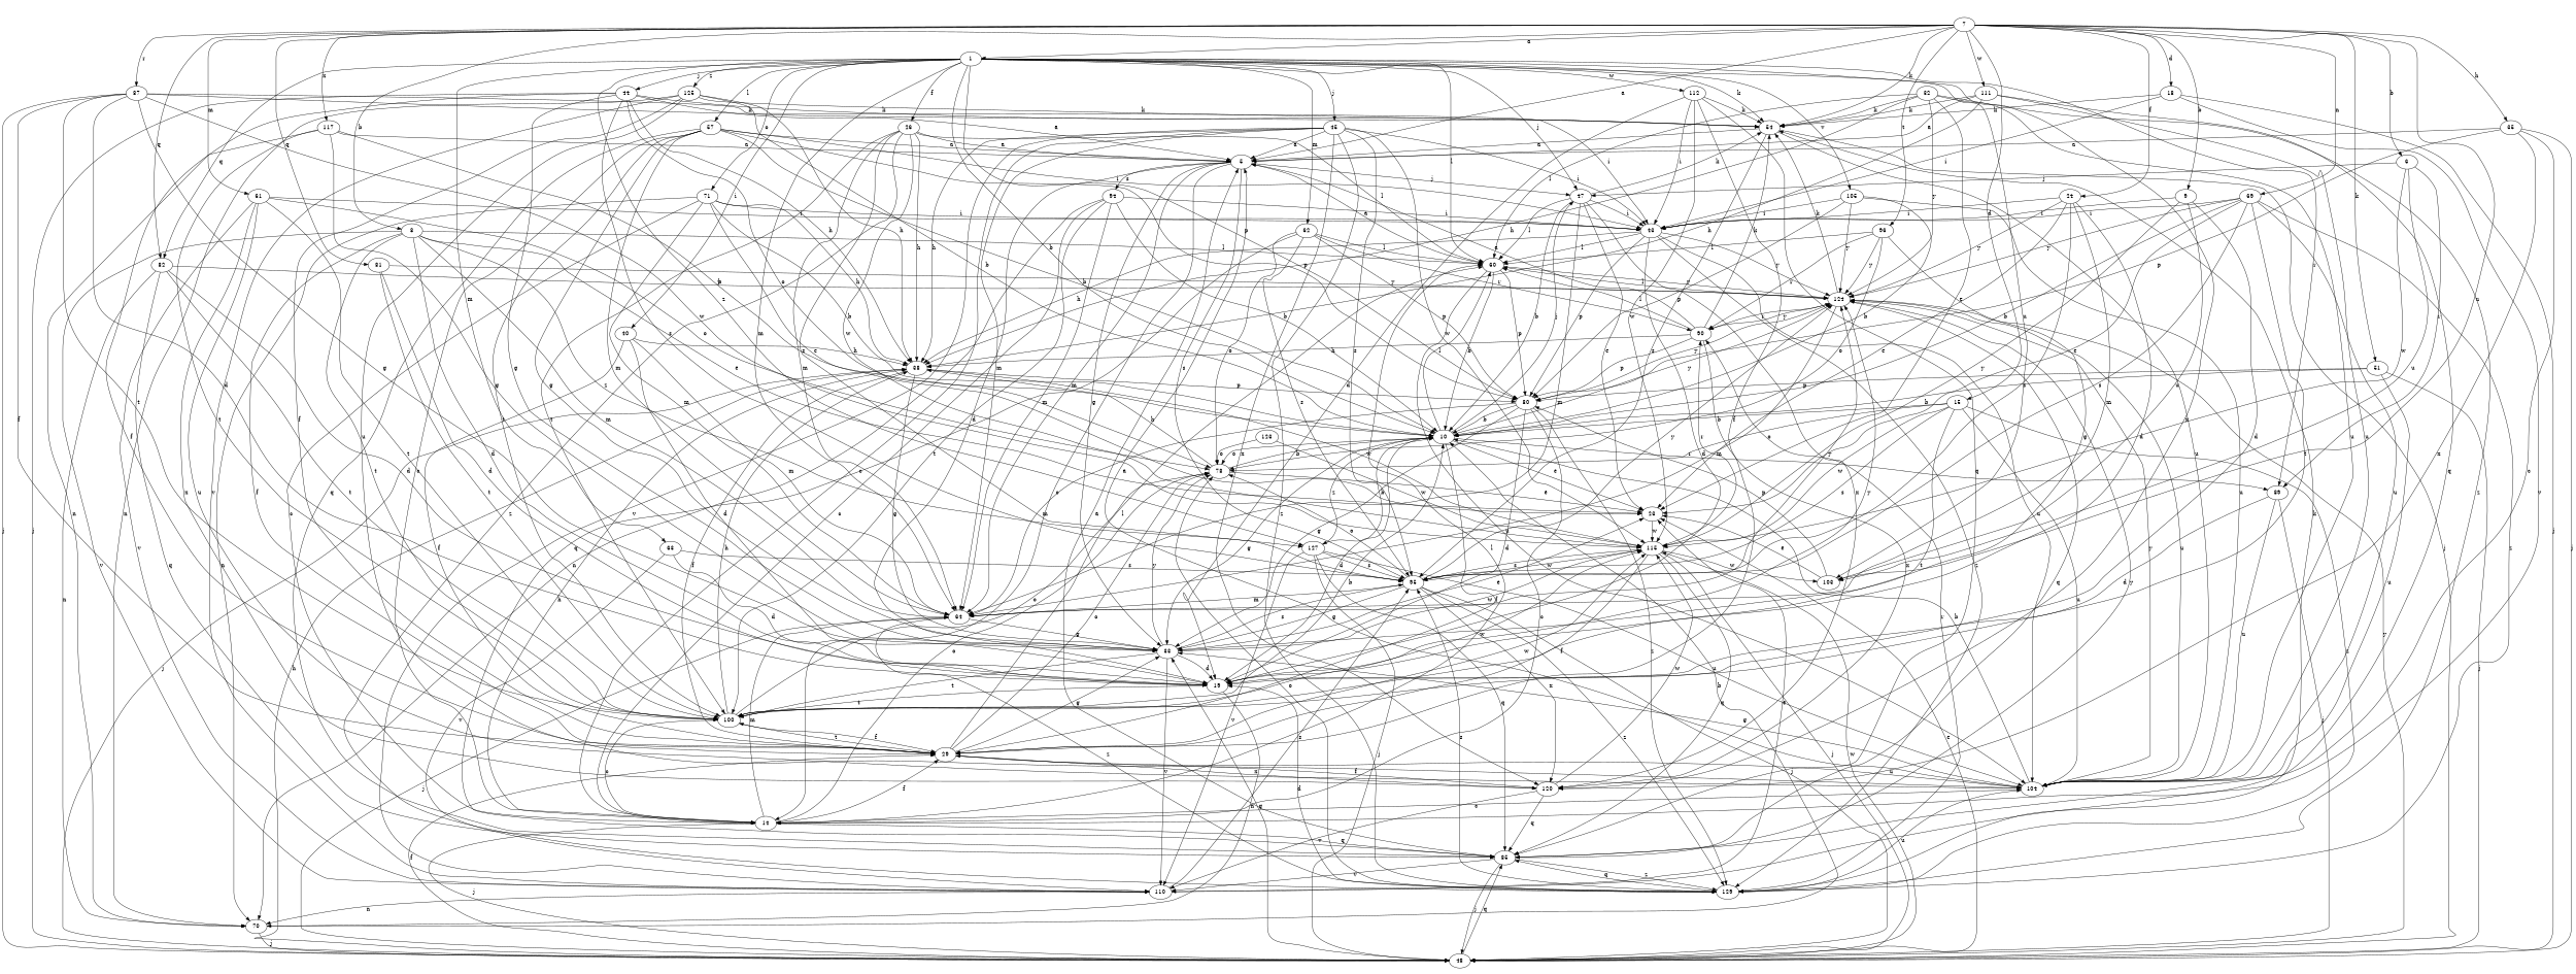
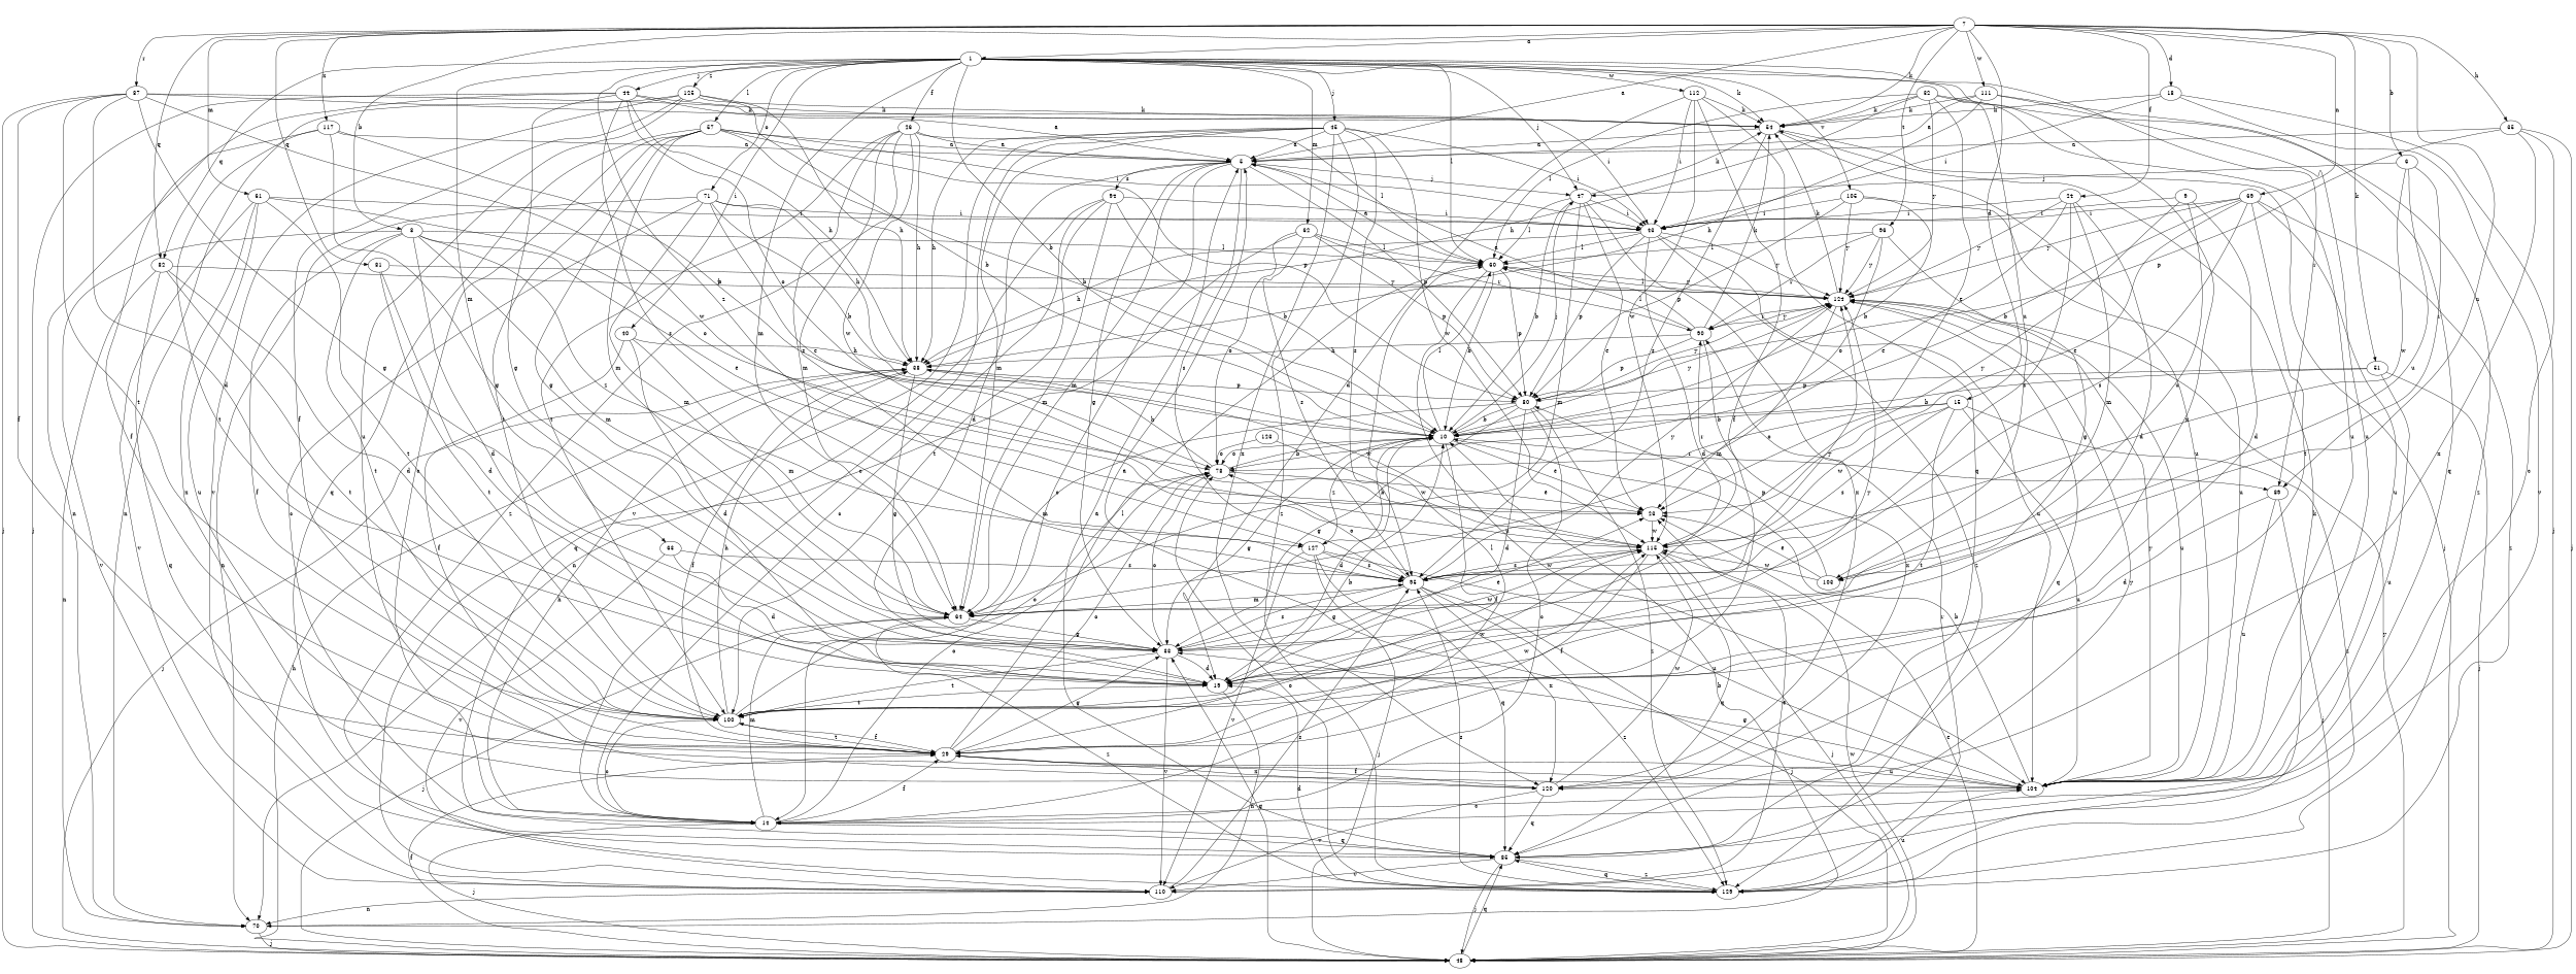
  strict digraph {
    n1 [label=7]
    1
    5
    6
    8
    9
    15
    18
    24
    35
    51
    54
    61
    69
    81
    82
    87
    96
    103
    111
    n21 [label=117]
    10
    26
    40
    44
    45
    47
    57
    60
    62
    63
    64
    71
    80
    89
    105
    112
    120
    125
    127
    14
    19
    33
    94
    95
    115
    23
    29
    100
    110
    43
    n52 [label=78]
    104
    129
    48
    124
    85
    70
    90
    38
    32
    123
    n1 -> 1 [label=a]
    n1 -> 5 [label=a]
    n1 -> 6 [label=b]
    n1 -> 8 [label=b]
-   n1 -> 9 [label=b]
    n1 -> 15 [label=d]
    n1 -> 18 [label=d]
    n1 -> 24 [label=f]
    n1 -> 35 [label=h]
    n1 -> 51 [label=k]
    n1 -> 54 [label=k]
    n1 -> 61 [label=m]
    n1 -> 69 [label=n]
    n1 -> 81 [label=q]
    n1 -> 82 [label=q]
    n1 -> 87 [label=r]
    n1 -> 96 [label=t]
    n1 -> 103 [label=u]
    n1 -> 111 [label=w]
    n1 -> n21 [label=x]
    1 -> 54 [label=k]
    1 -> 82 [label=q]
    1 -> 103 [label=u]
    1 -> 10 [label=b]
    1 -> 26 [label=f]
    1 -> 40 [label=i]
    1 -> 44 [label=j]
    1 -> 45 [label=j]
    1 -> 47 [label=j]
    1 -> 57 [label=l]
    1 -> 60 [label=l]
    1 -> 62 [label=m]
    1 -> 63 [label=m]
    1 -> 64 [label=m]
    1 -> 71 [label=o]
-   1 -> 80 [label=p]
+   5 -> 80 [label=p]
    1 -> 89 [label=r]
    1 -> 105 [label=v]
    1 -> 112 [label=w]
    1 -> 120 [label=x]
    1 -> 125 [label=z]
    1 -> 127 [label=z]
    5 -> 47 [label=j]
    5 -> 64 [label=m]
    5 -> 14 [label=c]
    5 -> 19 [label=d]
    5 -> 33 [label=g]
    5 -> 94 [label=s]
    5 -> 95 [label=s]
    6 -> 103 [label=u]
    6 -> 47 [label=j]
    6 -> 89 [label=r]
    6 -> 115 [label=w]
    8 -> 60 [label=l]
    8 -> 64 [label=m]
    8 -> 127 [label=z]
    8 -> 19 [label=d]
    8 -> 23 [label=e]
    8 -> 29 [label=f]
    8 -> 100 [label=t]
    8 -> 110 [label=v]
    9 -> 103 [label=u]
    9 -> 19 [label=d]
    9 -> 115 [label=y]
    9 -> 43 [label=i]
    15 -> 10 [label=b]
    15 -> 95 [label=s]
    15 -> 115 [label=w]
    15 -> 100 [label=t]
    15 -> n52 [label=o]
    15 -> 104 [label=u]
    15 -> 129 [label=z]
    18 -> 54 [label=k]
    18 -> 110 [label=v]
    18 -> 43 [label=i]
    18 -> 48 [label=j]
    24 -> 64 [label=m]
    24 -> 19 [label=d]
    24 -> 95 [label=s]
    24 -> 23 [label=e]
    24 -> 43 [label=i]
    24 -> 124 [label=y]
    35 -> 5 [label=a]
    35 -> 80 [label=p]
    35 -> 120 [label=x]
    35 -> 14 [label=c]
    35 -> 48 [label=j]
    51 -> 10 [label=b]
    51 -> 80 [label=p]
    51 -> 104 [label=u]
    51 -> 48 [label=j]
    54 -> 5 [label=a]
    54 -> 95 [label=s]
    54 -> 104 [label=u]
    54 -> 48 [label=j]
    61 -> 120 [label=x]
    61 -> 100 [label=t]
    61 -> 110 [label=v]
    61 -> 43 [label=i]
    61 -> n52 [label=o]
    61 -> 104 [label=u]
    69 -> 10 [label=b]
    69 -> 95 [label=s]
    69 -> 23 [label=e]
    69 -> 100 [label=t]
    69 -> 43 [label=i]
    69 -> 104 [label=u]
    69 -> 129 [label=z]
    69 -> 124 [label=y]
    81 -> 19 [label=d]
    81 -> 100 [label=t]
    81 -> 124 [label=y]
    82 -> 19 [label=d]
    82 -> 100 [label=t]
    82 -> 124 [label=y]
    82 -> 85 [label=q]
    82 -> 70 [label=n]
    87 -> 54 [label=k]
    87 -> 19 [label=d]
    87 -> 33 [label=g]
    87 -> 115 [label=w]
    87 -> 29 [label=f]
    87 -> 100 [label=t]
    87 -> 43 [label=i]
    87 -> 48 [label=j]
    96 -> 60 [label=l]
    96 -> 33 [label=g]
    96 -> n52 [label=o]
    96 -> 124 [label=y]
    96 -> 90 [label=r]
    103 -> 80 [label=p]
-   115 -> 103 [label=w]
+   103 -> 115 [label=w]
    103 -> 23 [label=e]
    111 -> 5 [label=a]
    111 -> 54 [label=k]
    111 -> 104 [label=u]
    111 -> 85 [label=q]
    111 -> 38 [label=h]
    n21 -> 5 [label=a]
    n21 -> 10 [label=b]
    n21 -> 33 [label=g]
    n21 -> 29 [label=f]
    n21 -> 100 [label=t]
    10 -> 47 [label=j]
    10 -> 60 [label=l]
    10 -> 89 [label=r]
    10 -> 127 [label=z]
    10 -> 19 [label=d]
    10 -> 33 [label=g]
    10 -> 23 [label=e]
    10 -> 29 [label=f]
    10 -> n52 [label=o]
    10 -> 124 [label=y]
    26 -> 5 [label=a]
    26 -> 60 [label=l]
    26 -> 64 [label=m]
    26 -> 95 [label=s]
    26 -> 115 [label=w]
    26 -> 100 [label=t]
    26 -> 129 [label=z]
    26 -> 38 [label=h]
    40 -> 64 [label=m]
    40 -> 19 [label=d]
    40 -> 29 [label=f]
    40 -> 38 [label=h]
    44 -> 5 [label=a]
    44 -> 54 [label=k]
    44 -> 33 [label=g]
    44 -> 95 [label=s]
    44 -> n52 [label=o]
    44 -> 48 [label=j]
    44 -> 70 [label=n]
    44 -> 38 [label=h]
    45 -> 5 [label=a]
    45 -> 64 [label=m]
    45 -> 120 [label=x]
    45 -> 14 [label=c]
    45 -> 95 [label=s]
    45 -> 115 [label=w]
    45 -> 110 [label=v]
    45 -> 43 [label=i]
    45 -> 129 [label=z]
    45 -> 38 [label=h]
    47 -> 54 [label=k]
    47 -> 10 [label=b]
    47 -> 60 [label=l]
    47 -> 64 [label=m]
    47 -> 120 [label=x]
    47 -> 23 [label=e]
    47 -> 43 [label=i]
    57 -> 5 [label=a]
    57 -> 10 [label=b]
    57 -> 64 [label=m]
    57 -> 80 [label=p]
    57 -> 14 [label=c]
    57 -> 33 [label=g]
    57 -> 100 [label=t]
    57 -> 43 [label=i]
    57 -> 85 [label=q]
    60 -> 5 [label=a]
    60 -> 10 [label=b]
    60 -> 80 [label=p]
    60 -> 104 [label=u]
    60 -> 124 [label=y]
    62 -> 60 [label=l]
    62 -> 80 [label=p]
    62 -> 95 [label=s]
    62 -> n52 [label=o]
    62 -> 85 [label=q]
    62 -> 90 [label=r]
    63 -> 19 [label=d]
    63 -> 95 [label=s]
    63 -> 110 [label=v]
    64 -> 33 [label=g]
    64 -> 129 [label=z]
    64 -> 48 [label=j]
    64 -> 124 [label=y]
    71 -> 10 [label=b]
    71 -> 64 [label=m]
    71 -> 14 [label=c]
    71 -> 23 [label=e]
    71 -> 43 [label=i]
    71 -> 70 [label=n]
    71 -> 38 [label=h]
    80 -> 10 [label=b]
    80 -> 64 [label=m]
    80 -> 14 [label=c]
    80 -> 19 [label=d]
    80 -> 33 [label=g]
    80 -> 129 [label=z]
    80 -> 124 [label=y]
    89 -> 19 [label=d]
    89 -> 104 [label=u]
    89 -> 48 [label=j]
    105 -> 10 [label=b]
    105 -> 80 [label=p]
    105 -> 43 [label=i]
    105 -> 104 [label=u]
    105 -> 124 [label=y]
    112 -> 54 [label=k]
    112 -> 19 [label=d]
    112 -> 115 [label=w]
    112 -> 29 [label=f]
    112 -> 43 [label=i]
    112 -> 85 [label=q]
    120 -> 115 [label=w]
    120 -> 29 [label=f]
    120 -> 110 [label=v]
    120 -> 85 [label=q]
    125 -> 54 [label=k]
    125 -> 10 [label=b]
    125 -> 29 [label=f]
    125 -> 110 [label=v]
    125 -> 104 [label=u]
    125 -> 70 [label=n]
    125 -> 38 [label=h]
    127 -> 10 [label=b]
    127 -> 95 [label=s]
    127 -> 110 [label=v]
    127 -> 104 [label=u]
    127 -> 48 [label=j]
    127 -> 85 [label=q]
    14 -> 60 [label=l]
    14 -> 64 [label=m]
    14 -> 29 [label=f]
    14 -> n52 [label=o]
    14 -> 48 [label=j]
    14 -> 85 [label=q]
    14 -> 38 [label=h]
    19 -> 100 [label=t]
    19 -> 124 [label=y]
    19 -> 70 [label=n]
    33 -> 19 [label=d]
    33 -> 95 [label=s]
    33 -> 115 [label=w]
    33 -> 23 [label=e]
    33 -> 100 [label=t]
    33 -> 110 [label=v]
-   33 -> n52 [label=y]
+   33 -> n52 [label=o]
    94 -> 10 [label=b]
    94 -> 64 [label=m]
    94 -> 14 [label=c]
    94 -> 100 [label=t]
    94 -> 43 [label=i]
    94 -> 70 [label=n]
    95 -> 64 [label=m]
    95 -> 120 [label=x]
    95 -> 33 [label=g]
    95 -> 115 [label=w]
    95 -> n52 [label=o]
    95 -> 129 [label=z]
    95 -> 48 [label=j]
    95 -> 124 [label=y]
    115 -> 95 [label=s]
    115 -> 29 [label=f]
    115 -> 48 [label=j]
    115 -> 85 [label=q]
    115 -> 90 [label=r]
    23 -> 115 [label=w]
    29 -> 60 [label=l]
    29 -> 120 [label=x]
    29 -> 33 [label=g]
    29 -> 115 [label=w]
    29 -> 100 [label=t]
    29 -> n52 [label=o]
    29 -> 104 [label=u]
    100 -> 10 [label=b]
    100 -> 14 [label=c]
    100 -> 115 [label=w]
    100 -> 29 [label=f]
    100 -> n52 [label=o]
    100 -> 38 [label=h]
    110 -> 95 [label=s]
    110 -> 23 [label=e]
    110 -> 70 [label=n]
    43 -> 60 [label=l]
    43 -> 80 [label=p]
    43 -> 19 [label=d]
    43 -> 104 [label=u]
    43 -> 129 [label=z]
    43 -> 124 [label=y]
    43 -> 38 [label=h]
    n52 -> 10 [label=b]
    n52 -> 23 [label=e]
    n52 -> 38 [label=h]
    104 -> 5 [label=a]
    104 -> 10 [label=b]
    104 -> 14 [label=c]
    104 -> 33 [label=g]
    104 -> 124 [label=y]
    129 -> 54 [label=k]
    129 -> 19 [label=d]
    129 -> 95 [label=s]
    129 -> n52 [label=o]
    129 -> 104 [label=u]
    129 -> 85 [label=q]
    129 -> 90 [label=r]
    48 -> 33 [label=g]
    48 -> 115 [label=w]
    48 -> 23 [label=e]
    48 -> 29 [label=f]
    48 -> 124 [label=y]
    48 -> 85 [label=q]
    48 -> 38 [label=h]
    124 -> 54 [label=k]
    124 -> 60 [label=l]
    124 -> 64 [label=m]
    124 -> 104 [label=u]
    124 -> 85 [label=q]
    124 -> 90 [label=r]
    85 -> 5 [label=a]
    85 -> 110 [label=v]
    85 -> 129 [label=z]
    85 -> 48 [label=j]
    85 -> 124 [label=y]
    70 -> 10 [label=b]
    70 -> 48 [label=j]
    90 -> 5 [label=a]
    90 -> 54 [label=k]
    90 -> 60 [label=l]
    90 -> 80 [label=p]
    90 -> 120 [label=x]
    90 -> 124 [label=y]
    90 -> 38 [label=h]
    38 -> 80 [label=p]
    38 -> 33 [label=g]
    38 -> 115 [label=w]
    38 -> 29 [label=f]
    38 -> 48 [label=j]
    32 -> 54 [label=k]
    32 -> 60 [label=l]
    32 -> 23 [label=e]
    32 -> 104 [label=u]
    32 -> 129 [label=z]
    32 -> 124 [label=y]
    32 -> 38 [label=h]
    123 -> 115 [label=w]
    123 -> n52 [label=o]
  }
